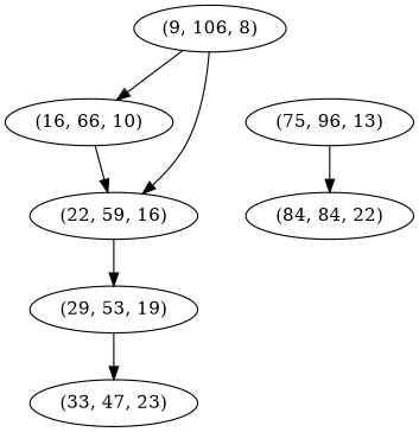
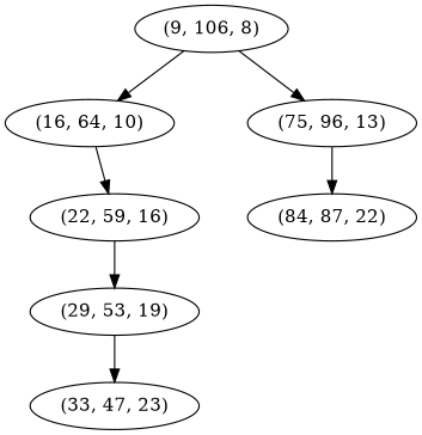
  digraph {
    "(9, 106, 8)"
-   "(16, 66, 10)"
+   "(16, 66, 10)" [label="(16, 64, 10)"]
    n3 [label="(75, 96, 13)"]
    "(22, 59, 16)"
-   "(84, 87, 22)" [label="(84, 84, 22)"]
+   "(84, 87, 22)"
    "(29, 53, 19)"
    "(33, 47, 23)"
    "(9, 106, 8)" -> "(16, 66, 10)"
-   "(9, 106, 8)" -> "(22, 59, 16)"
+   "(9, 106, 8)" -> n3
    "(16, 66, 10)" -> "(22, 59, 16)"
    n3 -> "(84, 87, 22)"
    "(22, 59, 16)" -> "(29, 53, 19)"
    "(29, 53, 19)" -> "(33, 47, 23)"
  }
